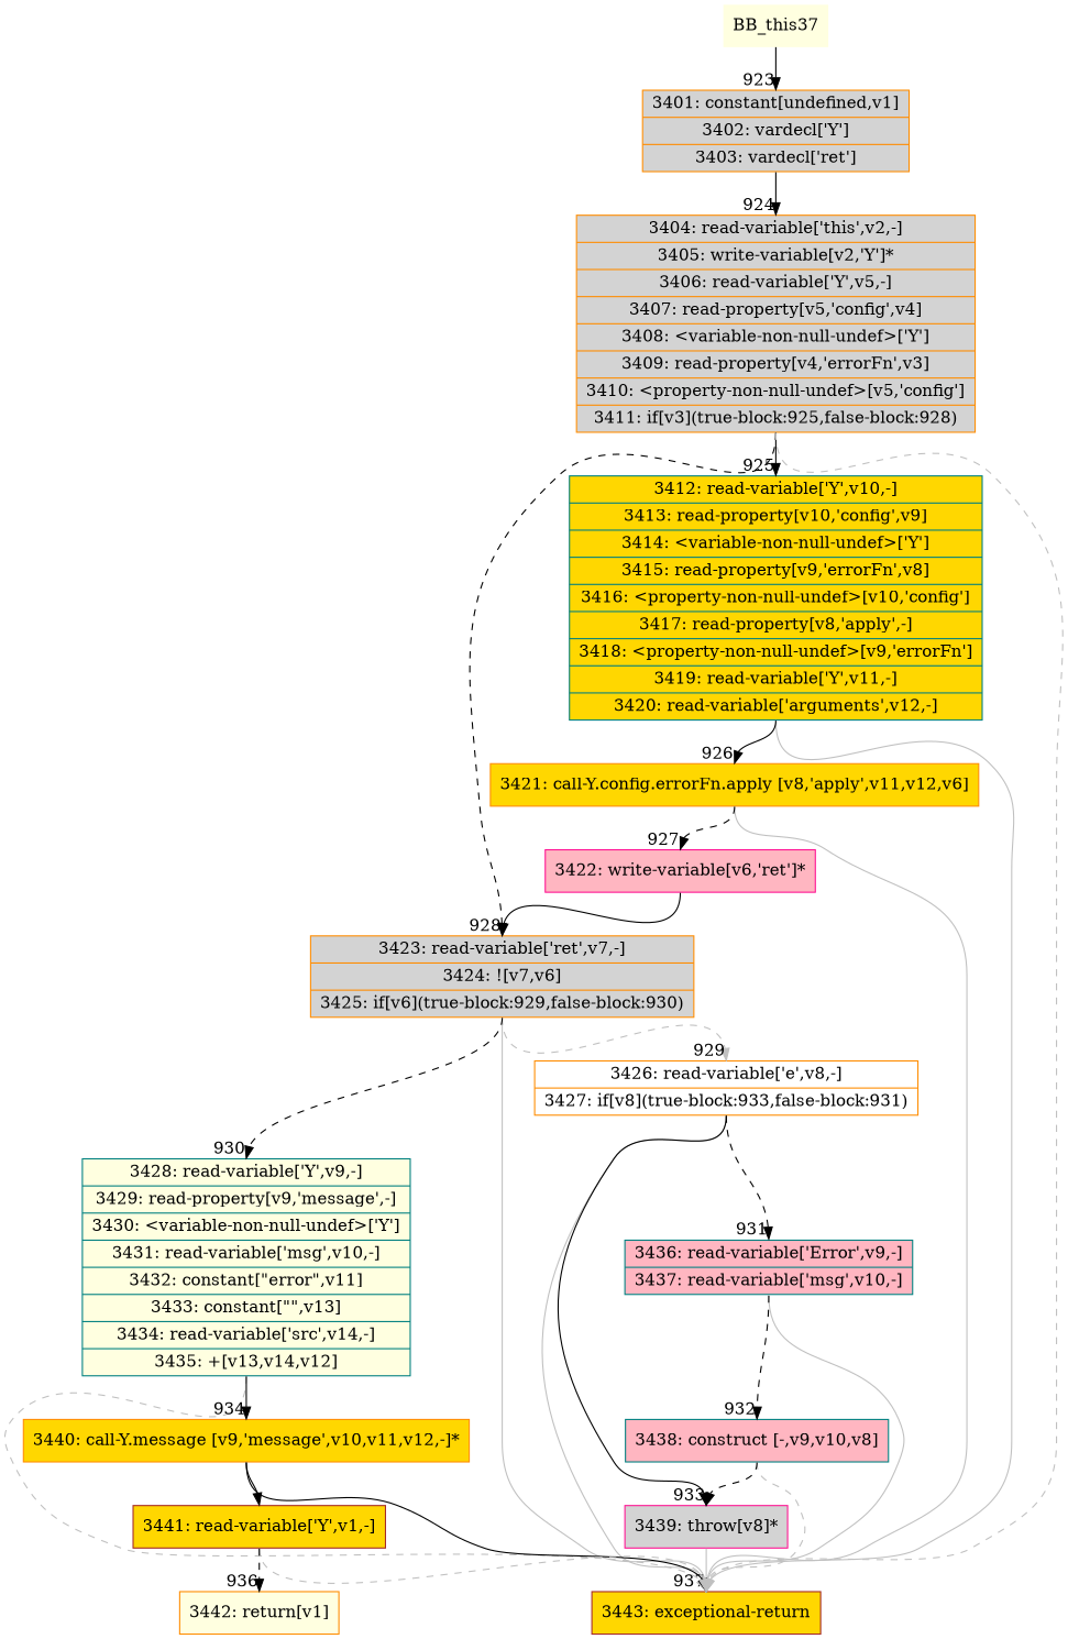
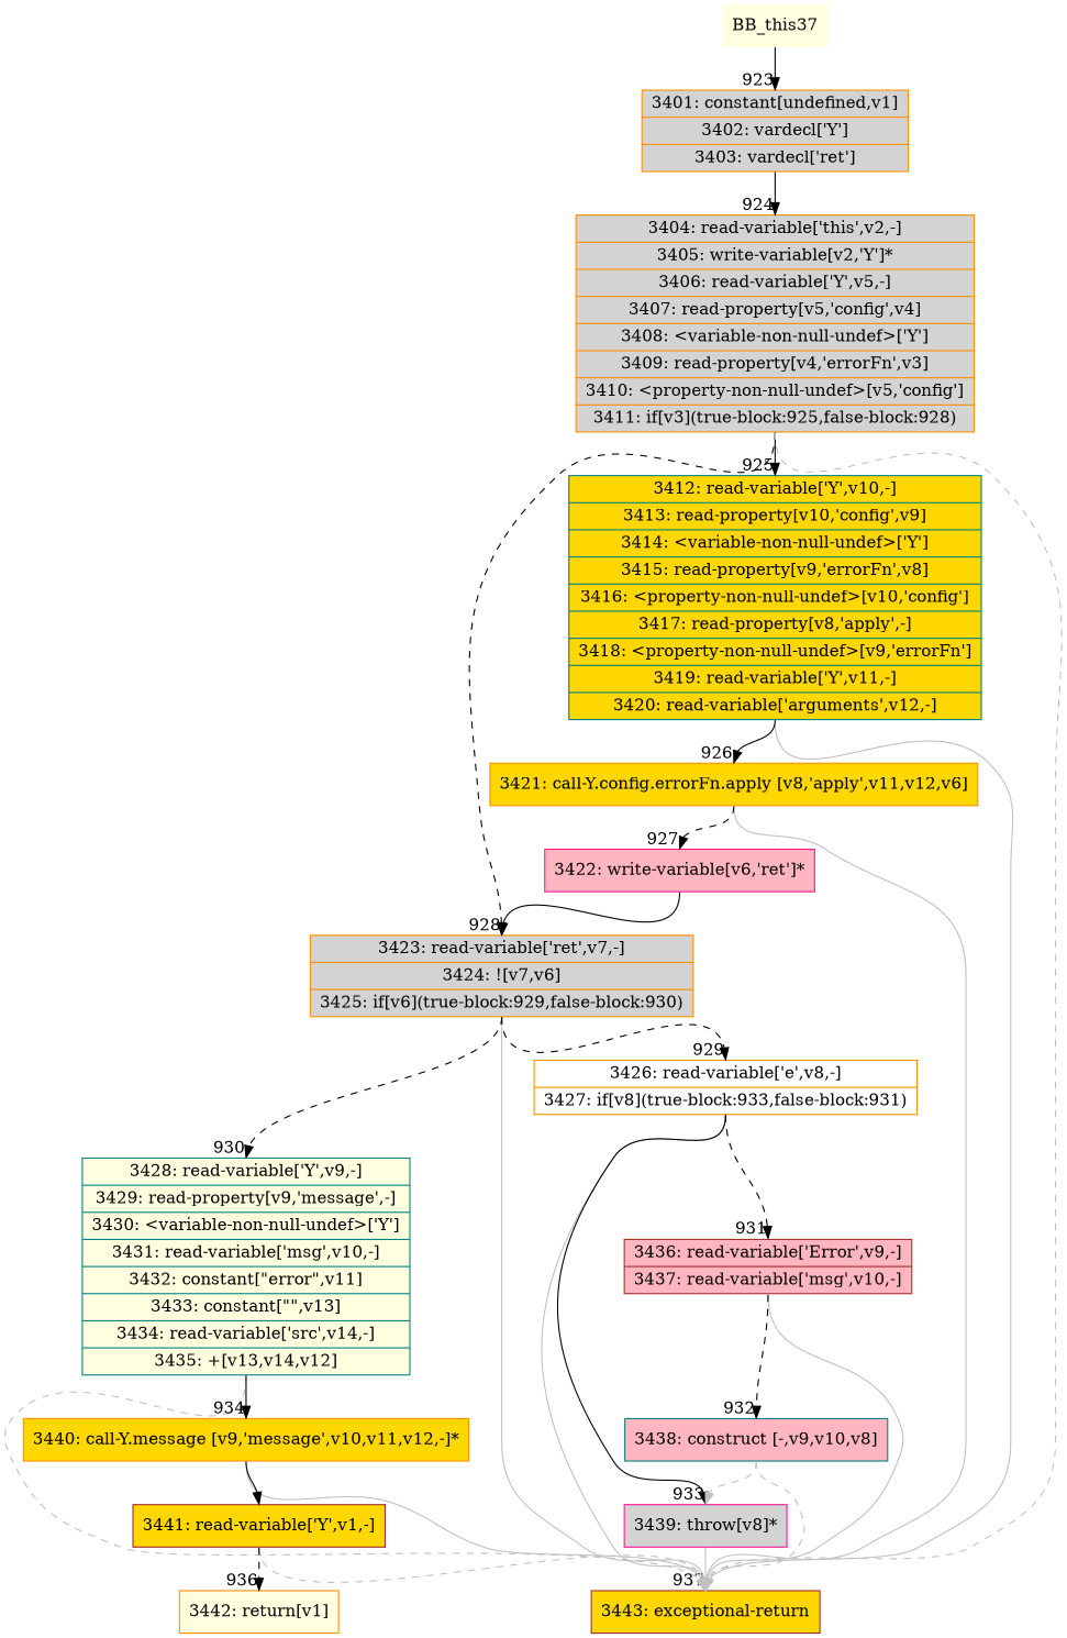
  digraph {
    rankdir=TD
    node [color=darkorange fillcolor=gold shape=record style=filled]
    edge [headport=n style=solid tailport=s]
    n1 [color=teal fillcolor=lightyellow label=BB_this37 shape=none]
    n2 [fillcolor=lightgrey label="{3401: constant[undefined,v1]|3402: vardecl['Y']|3403: vardecl['ret']}"]
    n3 [fillcolor=lightgrey label="{3404: read-variable['this',v2,-]|3405: write-variable[v2,'Y']*|3406: read-variable['Y',v5,-]|3407: read-property[v5,'config',v4]|3408: \<variable-non-null-undef\>['Y']|3409: read-property[v4,'errorFn',v3]|3410: \<property-non-null-undef\>[v5,'config']|3411: if[v3](true-block:925,false-block:928)}"]
    n4 [color=teal label="{3412: read-variable['Y',v10,-]|3413: read-property[v10,'config',v9]|3414: \<variable-non-null-undef\>['Y']|3415: read-property[v9,'errorFn',v8]|3416: \<property-non-null-undef\>[v10,'config']|3417: read-property[v8,'apply',-]|3418: \<property-non-null-undef\>[v9,'errorFn']|3419: read-variable['Y',v11,-]|3420: read-variable['arguments',v12,-]}"]
    n5 [fillcolor=lightgrey label="{3423: read-variable['ret',v7,-]|3424: ![v7,v6]|3425: if[v6](true-block:929,false-block:930)}"]
    n6 [color=brown label="{3443: exceptional-return}"]
    n7 [label="{3421: call-Y.config.errorFn.apply [v8,'apply',v11,v12,v6]}"]
    n8 [fillcolor=white label="{3426: read-variable['e',v8,-]|3427: if[v8](true-block:933,false-block:931)}"]
    n9 [color=teal fillcolor=lightyellow label="{3428: read-variable['Y',v9,-]|3429: read-property[v9,'message',-]|3430: \<variable-non-null-undef\>['Y']|3431: read-variable['msg',v10,-]|3432: constant[\"error\",v11]|3433: constant[\"\",v13]|3434: read-variable['src',v14,-]|3435: +[v13,v14,v12]}"]
    n10 [color=deeppink fillcolor=lightpink label="{3422: write-variable[v6,'ret']*}"]
    n11 [color=deeppink fillcolor=lightgrey label="{3439: throw[v8]*}"]
-   n12 [color=teal fillcolor=lightpink label="{3436: read-variable['Error',v9,-]|3437: read-variable['msg',v10,-]}"]
+   n12 [color=brown fillcolor=lightpink label="{3436: read-variable['Error',v9,-]|3437: read-variable['msg',v10,-]}"]
    n13 [label="{3440: call-Y.message [v9,'message',v10,v11,v12,-]*}"]
    n14 [color=teal fillcolor=lightpink label="{3438: construct [-,v9,v10,v8]}"]
    n15 [color=brown label="{3441: read-variable['Y',v1,-]}"]
    n16 [fillcolor=lightyellow label="{3442: return[v1]}"]
    n1 -> n2 [headlabel="    923"]
    n2 -> n3 [headlabel="      924"]
    n3 -> n4 [headlabel="      925"]
    n3 -> n5 [headlabel="      928" style=dashed]
    n3 -> n6 [color=gray headlabel="      937" style=dashed]
    n4 -> n6 [color=gray]
    n4 -> n7 [headlabel="      926"]
    n5 -> n6 [color=gray]
-   n5 -> n8 [headlabel="      929" style=dashed color=gray]
+   n5 -> n8 [headlabel="      929" style=dashed]
    n5 -> n9 [headlabel="      930" style=dashed]
    n7 -> n6 [color=gray]
    n7 -> n10 [headlabel="      927" style=dashed]
    n8 -> n6 [color=gray]
    n8 -> n11 [headlabel="      933"]
    n8 -> n12 [headlabel="      931" style=dashed]
    n9 -> n6 [color=gray style=dashed]
    n9 -> n13 [headlabel="      934"]
    n10 -> n5
    n11 -> n6 [color=gray]
    n12 -> n6 [color=gray]
    n12 -> n14 [headlabel="      932" style=dashed]
-   n13 -> n6 [color=black]
+   n13 -> n6 [color=gray]
    n13 -> n15
    n14 -> n6 [color=gray style=dashed]
-   n14 -> n11 [style=dashed]
+   n14 -> n11 [style=dashed color=gray]
    n15 -> n6 [color=gray style=dashed]
    n15 -> n16 [headlabel="      936" style=dashed]
  }
